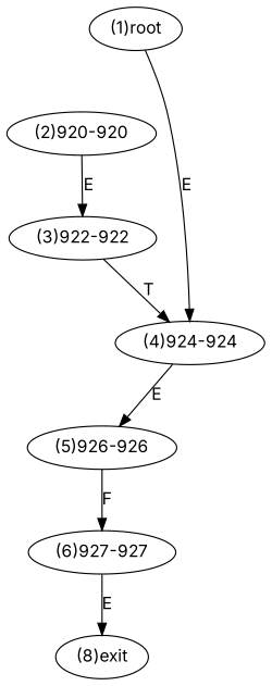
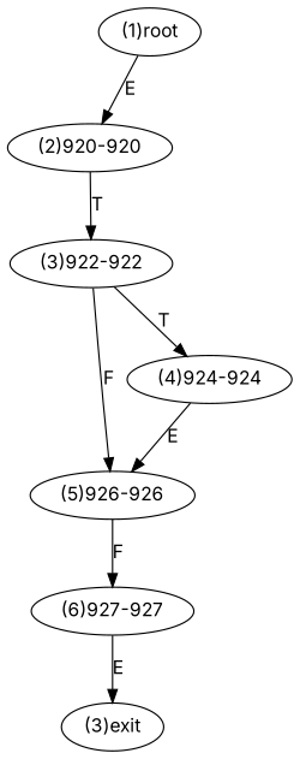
  digraph {
    fontname=Inter
    node [fontname=Inter]
    edge [fontname=Inter]
    n1 [label="(1)root"]
    n2 [label="(2)920-920"]
    n3 [label="(3)922-922"]
    n4 [label="(4)924-924"]
    n5 [label="(5)926-926"]
    n6 [label="(6)927-927"]
-   n7 [label="(8)exit"]
-   n1 -> n4 [label=E]
-   n2 -> n3 [label=E]
+   n7 [label="(3)exit"]
+   n1 -> n2 [label=E]
+   n2 -> n3 [label=T]
    n3 -> n4 [label=T]
+   n3 -> n5 [label=F]
    n4 -> n5 [label=E]
    n5 -> n6 [label=F]
    n6 -> n7 [label=E]
  }
